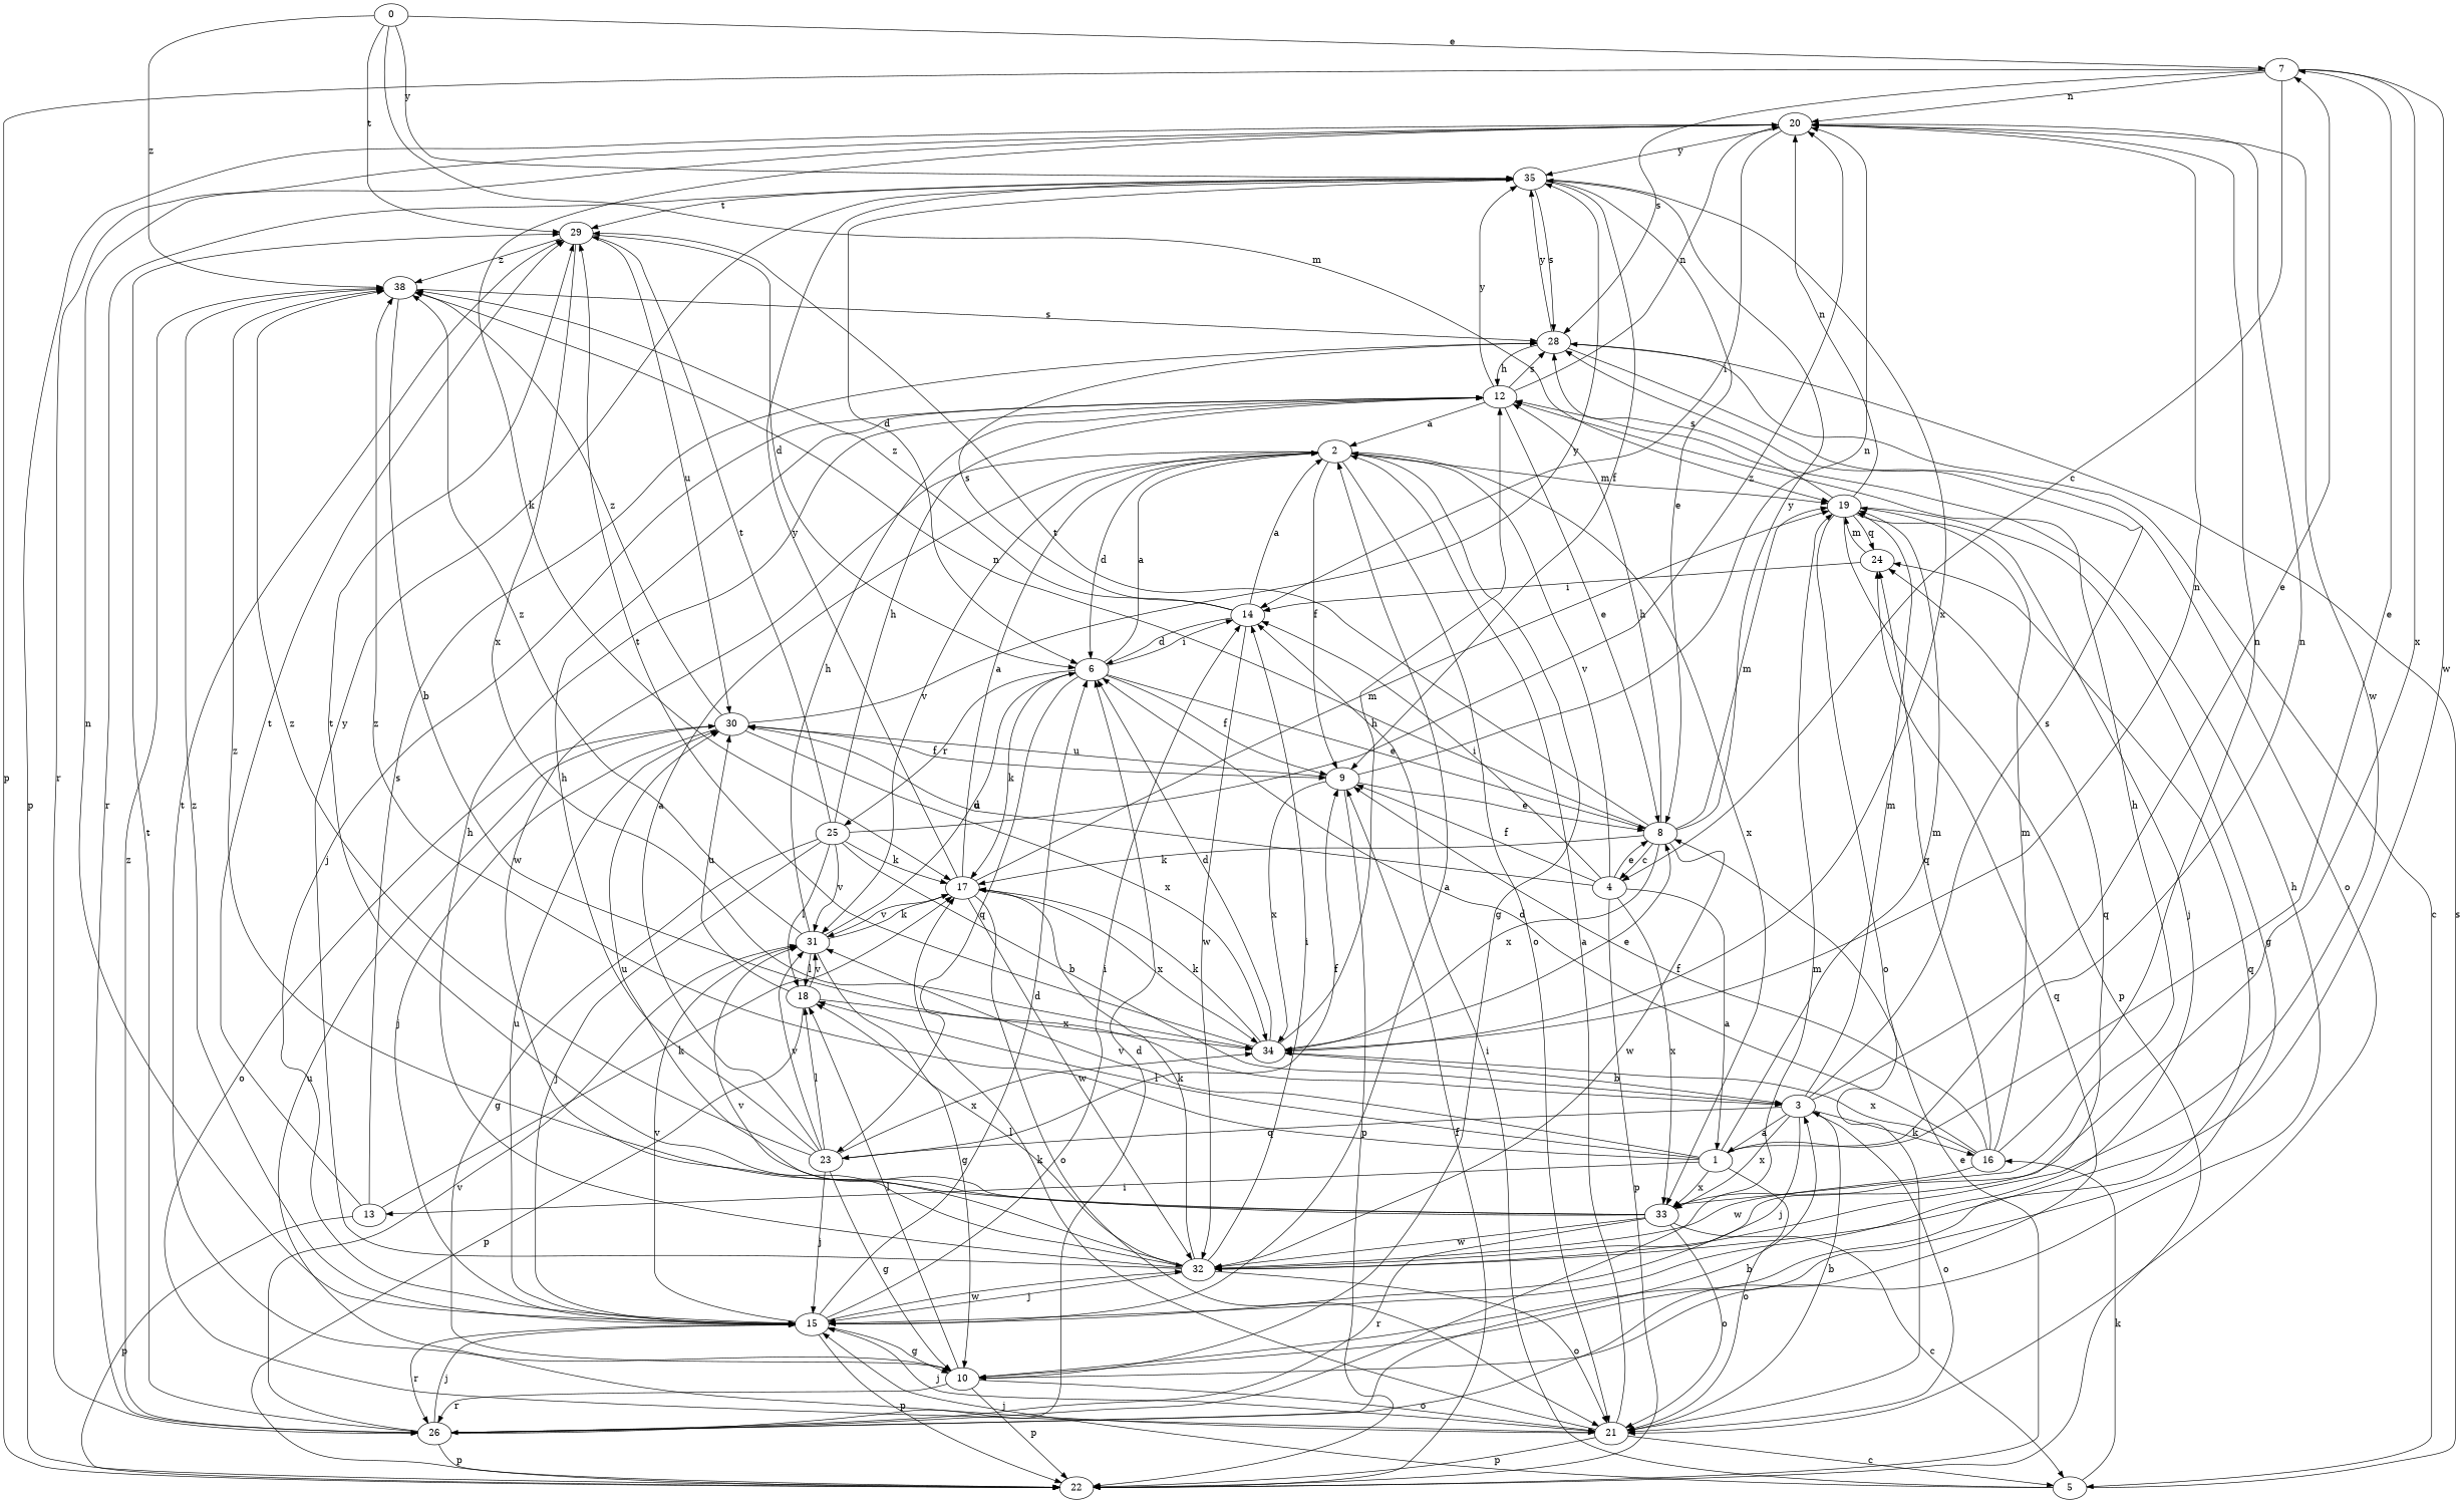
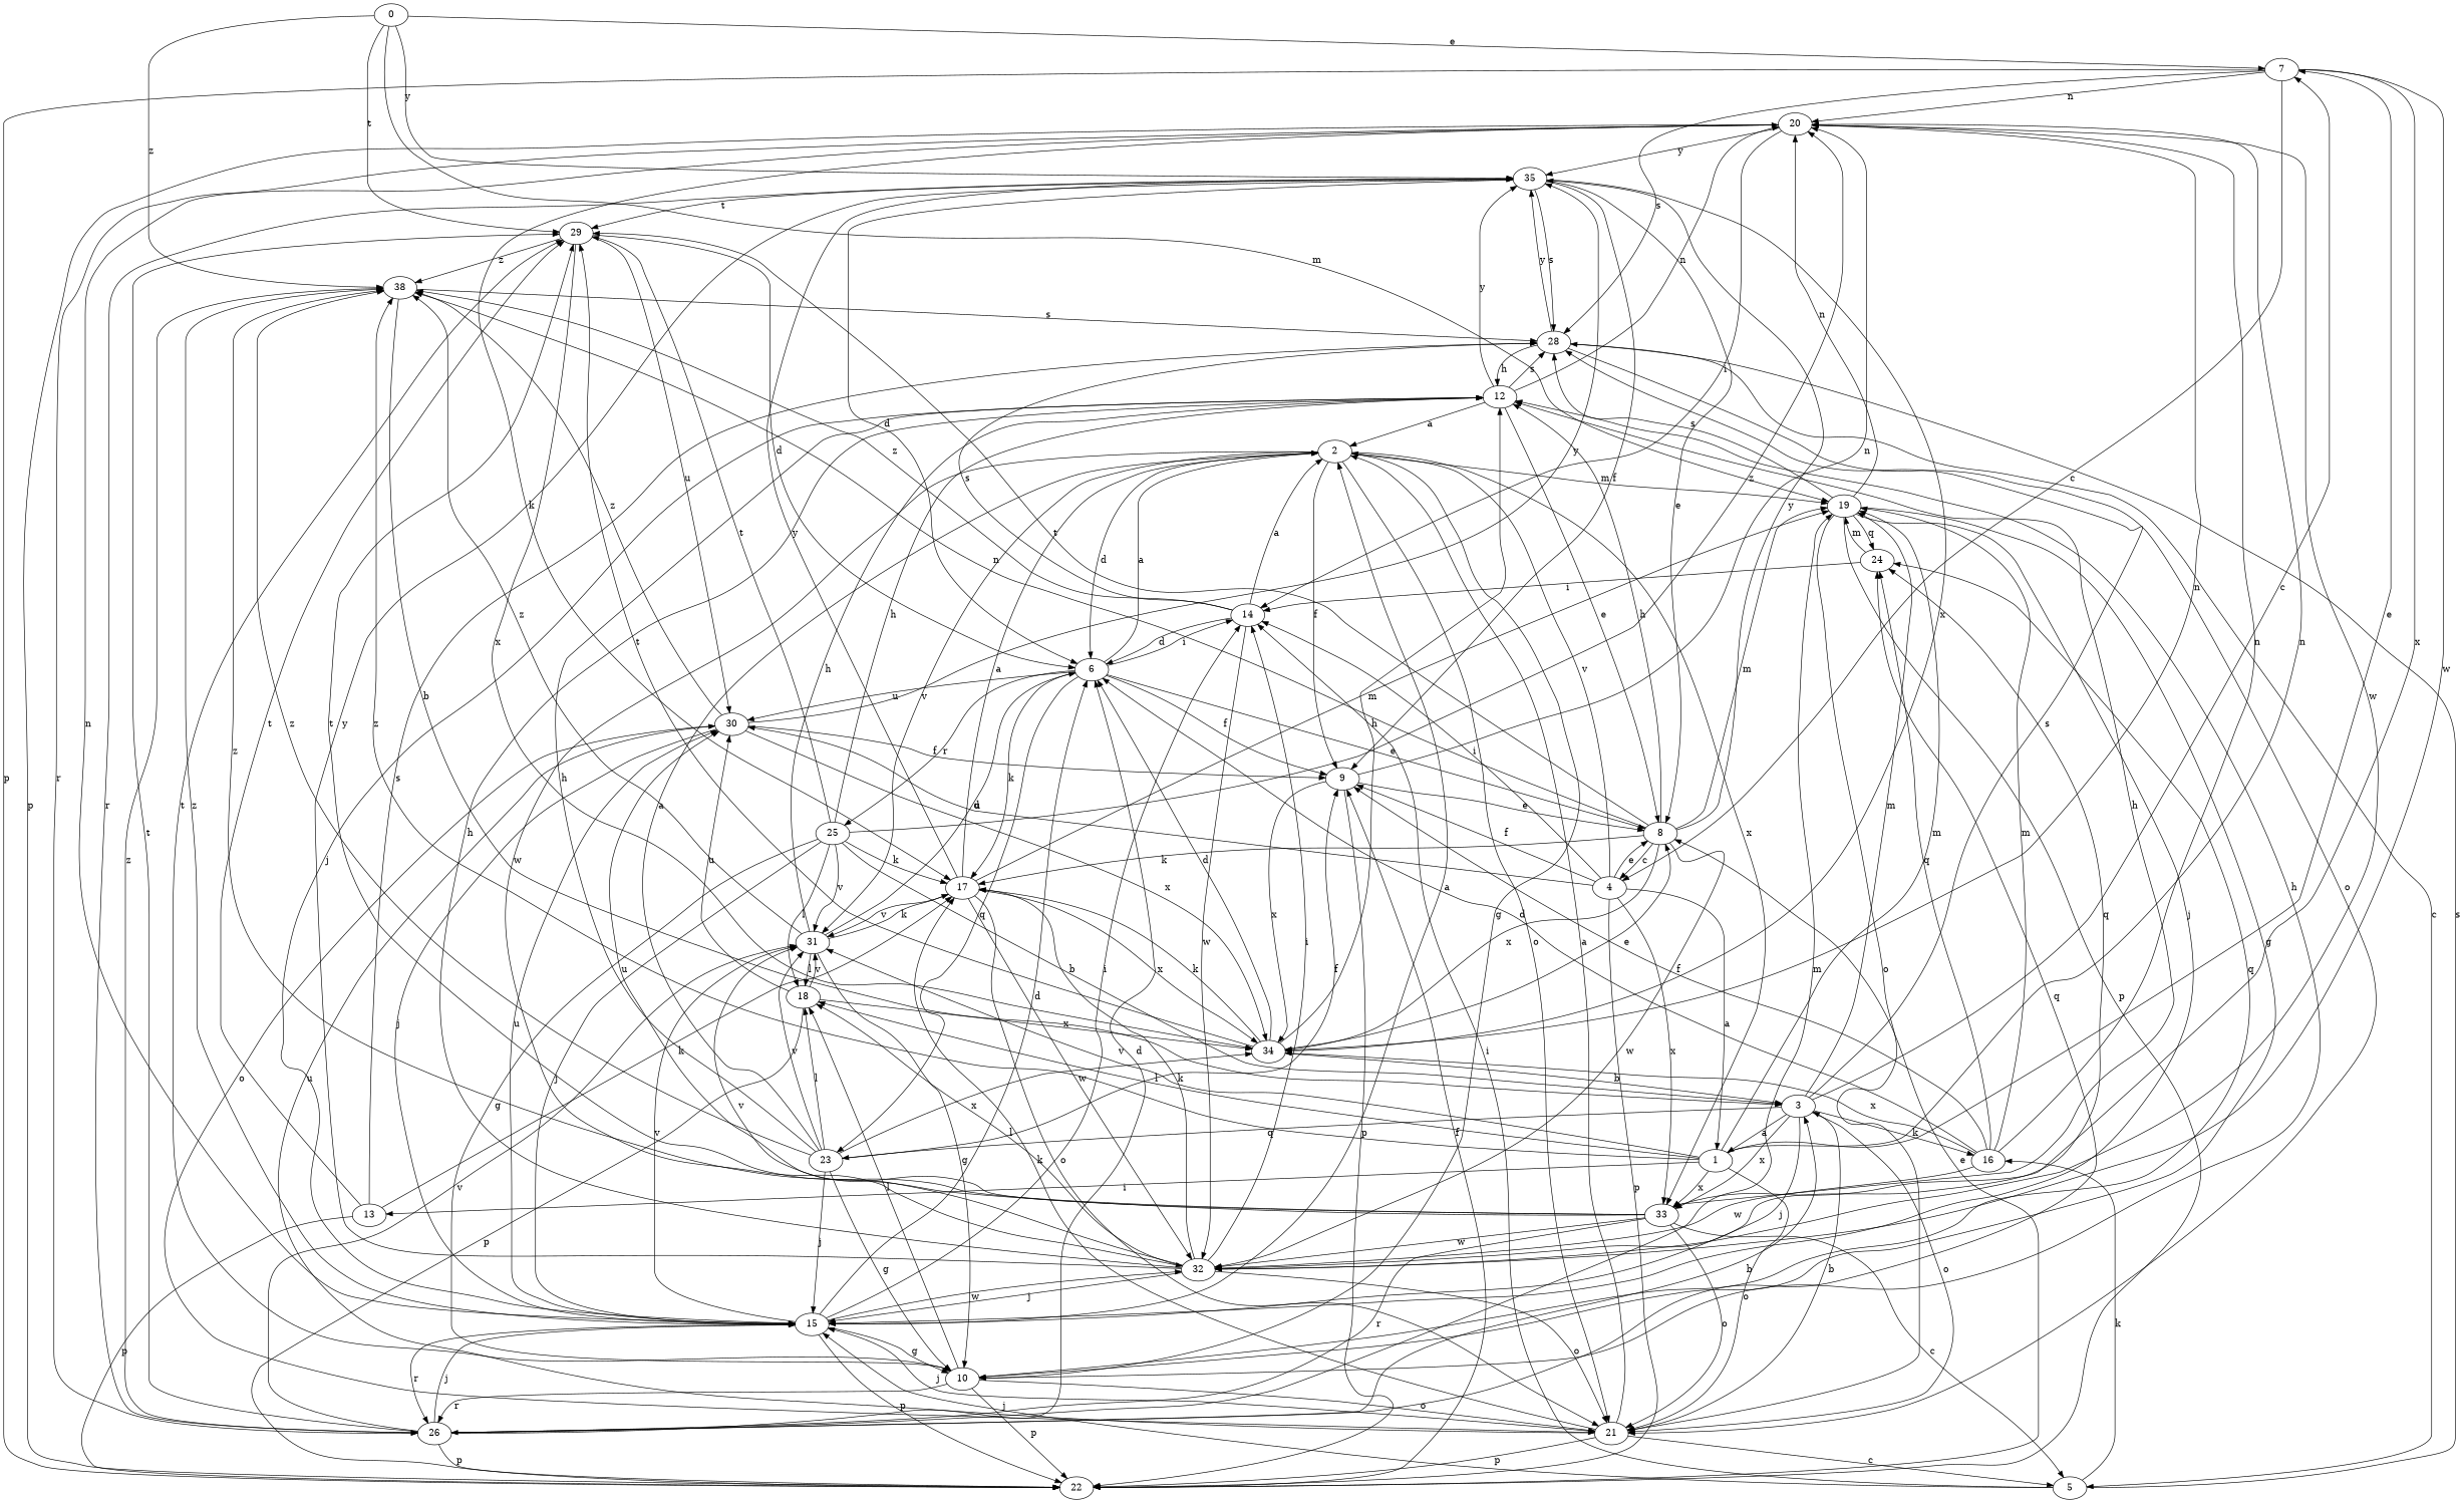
  strict digraph {
    0
    7
    19
    29
    35
    38
    20
    33
    32
    28
    4
    22
    21
    10
    15
    24
    6
    30
    34
    9
    8
    26
    3
    1
    13
    18
    31
    17
    14
    2
    5
    12
    23
    25
    16
    0 -> 7 [label=e]
    0 -> 19 [label=m]
    0 -> 29 [label=t]
    0 -> 35 [label=y]
    0 -> 38 [label=z]
    7 -> 20 [label=n]
    7 -> 33 [label=x]
    7 -> 32 [label=w]
    7 -> 28 [label=s]
    7 -> 4 [label=c]
    7 -> 22 [label=p]
    19 -> 20 [label=n]
    19 -> 28 [label=s]
    19 -> 22 [label=p]
    19 -> 21 [label=o]
    19 -> 10 [label=g]
    19 -> 15 [label=j]
    19 -> 24 [label=q]
    29 -> 38 [label=z]
    29 -> 6 [label=d]
    29 -> 30 [label=u]
    29 -> 34 [label=x]
    35 -> 29 [label=t]
    35 -> 28 [label=s]
    35 -> 6 [label=d]
    35 -> 34 [label=x]
    35 -> 9 [label=f]
    35 -> 8 [label=e]
    35 -> 26 [label=r]
    38 -> 28 [label=s]
    38 -> 3 [label=b]
    20 -> 35 [label=y]
    20 -> 32 [label=w]
    20 -> 22 [label=p]
    20 -> 26 [label=r]
    20 -> 17 [label=k]
    20 -> 14 [label=i]
    33 -> 29 [label=t]
    33 -> 38 [label=z]
    33 -> 32 [label=w]
    33 -> 21 [label=o]
    33 -> 30 [label=u]
    33 -> 26 [label=r]
    33 -> 5 [label=c]
    33 -> 12 [label=h]
    32 -> 35 [label=y]
    32 -> 21 [label=o]
    32 -> 15 [label=j]
    32 -> 24 [label=q]
    32 -> 18 [label=l]
    32 -> 31 [label=v]
    32 -> 17 [label=k]
    32 -> 14 [label=i]
    32 -> 12 [label=h]
    28 -> 35 [label=y]
    28 -> 21 [label=o]
    28 -> 5 [label=c]
    28 -> 12 [label=h]
    4 -> 33 [label=x]
    4 -> 22 [label=p]
    4 -> 30 [label=u]
    4 -> 9 [label=f]
    4 -> 8 [label=e]
    4 -> 1 [label=a]
    4 -> 14 [label=i]
    4 -> 2 [label=v]
    22 -> 9 [label=f]
    22 -> 8 [label=e]
    21 -> 22 [label=p]
    21 -> 15 [label=j]
    21 -> 30 [label=u]
    21 -> 3 [label=b]
    21 -> 17 [label=k]
    21 -> 2 [label=a]
    21 -> 5 [label=c]
    10 -> 29 [label=t]
    10 -> 22 [label=p]
    10 -> 21 [label=o]
    10 -> 24 [label=q]
    10 -> 26 [label=r]
    10 -> 18 [label=l]
    10 -> 12 [label=h]
    15 -> 38 [label=z]
    15 -> 20 [label=n]
    15 -> 32 [label=w]
    15 -> 22 [label=p]
    15 -> 10 [label=g]
    15 -> 6 [label=d]
    15 -> 30 [label=u]
    15 -> 26 [label=r]
    15 -> 31 [label=v]
    15 -> 14 [label=i]
    15 -> 2 [label=a]
    24 -> 19 [label=m]
    24 -> 14 [label=i]
    6 -> 9 [label=f]
    6 -> 8 [label=e]
    6 -> 17 [label=k]
    6 -> 14 [label=i]
    6 -> 2 [label=a]
    6 -> 23 [label=q]
    6 -> 25 [label=r]
    30 -> 35 [label=y]
    30 -> 38 [label=z]
    30 -> 21 [label=o]
    30 -> 15 [label=j]
    30 -> 34 [label=x]
    30 -> 9 [label=f]
    34 -> 29 [label=t]
    34 -> 20 [label=n]
    34 -> 6 [label=d]
    34 -> 8 [label=e]
    34 -> 3 [label=b]
    34 -> 17 [label=k]
    34 -> 12 [label=h]
    9 -> 20 [label=n]
    9 -> 22 [label=p]
-   9 -> 30 [label=u]
+   6 -> 30 [label=u]
    9 -> 34 [label=x]
    9 -> 8 [label=e]
    8 -> 19 [label=m]
    8 -> 29 [label=t]
    8 -> 35 [label=y]
    8 -> 38 [label=n]
    8 -> 32 [label=w]
    8 -> 4 [label=c]
    8 -> 34 [label=x]
    8 -> 17 [label=k]
    8 -> 12 [label=h]
    26 -> 19 [label=m]
    26 -> 29 [label=t]
    26 -> 38 [label=z]
    26 -> 22 [label=p]
    26 -> 15 [label=j]
    26 -> 24 [label=q]
    26 -> 6 [label=d]
    26 -> 3 [label=b]
    26 -> 31 [label=v]
-   3 -> 7 [label=e]
+   3 -> 7 [label=c]
    3 -> 19 [label=m]
    3 -> 33 [label=x]
    3 -> 28 [label=s]
    3 -> 21 [label=o]
    3 -> 15 [label=j]
    3 -> 1 [label=a]
    3 -> 23 [label=q]
    3 -> 16 [label=k]
    1 -> 7 [label=e]
    1 -> 19 [label=m]
    1 -> 38 [label=z]
    1 -> 20 [label=n]
    1 -> 33 [label=x]
    1 -> 21 [label=o]
    1 -> 13 [label=i]
    1 -> 18 [label=l]
    1 -> 31 [label=v]
    13 -> 29 [label=t]
    13 -> 28 [label=s]
    13 -> 22 [label=p]
    13 -> 17 [label=k]
    18 -> 22 [label=p]
    18 -> 30 [label=u]
    18 -> 34 [label=x]
    18 -> 31 [label=v]
    31 -> 38 [label=z]
    31 -> 10 [label=g]
    31 -> 6 [label=d]
    31 -> 18 [label=l]
    31 -> 17 [label=k]
    31 -> 12 [label=h]
    17 -> 19 [label=m]
    17 -> 35 [label=y]
    17 -> 32 [label=w]
    17 -> 21 [label=o]
    17 -> 34 [label=x]
    17 -> 31 [label=v]
    17 -> 2 [label=a]
    14 -> 38 [label=z]
    14 -> 32 [label=w]
    14 -> 28 [label=s]
    14 -> 6 [label=d]
    14 -> 2 [label=a]
    2 -> 19 [label=m]
    2 -> 33 [label=x]
    2 -> 32 [label=w]
    2 -> 21 [label=o]
    2 -> 10 [label=g]
    2 -> 6 [label=d]
    2 -> 9 [label=f]
    2 -> 31 [label=v]
    5 -> 28 [label=s]
    5 -> 15 [label=j]
    5 -> 14 [label=i]
    5 -> 16 [label=k]
    12 -> 35 [label=y]
    12 -> 20 [label=n]
    12 -> 28 [label=s]
    12 -> 15 [label=j]
    12 -> 8 [label=e]
    12 -> 2 [label=a]
    23 -> 38 [label=z]
    23 -> 10 [label=g]
    23 -> 15 [label=j]
    23 -> 34 [label=x]
    23 -> 9 [label=f]
    23 -> 18 [label=l]
    23 -> 31 [label=v]
    23 -> 2 [label=a]
    23 -> 12 [label=h]
    25 -> 29 [label=t]
    25 -> 20 [label=z]
    25 -> 10 [label=g]
    25 -> 15 [label=j]
    25 -> 3 [label=b]
    25 -> 18 [label=l]
    25 -> 31 [label=v]
    25 -> 17 [label=k]
    25 -> 12 [label=h]
    16 -> 19 [label=m]
    16 -> 20 [label=n]
    16 -> 32 [label=w]
    16 -> 24 [label=q]
    16 -> 6 [label=d]
    16 -> 34 [label=x]
    16 -> 9 [label=f]
  }
